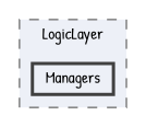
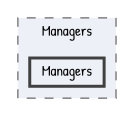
  digraph {
    compound=true
    fontname="Patrick Hand"
    n1 [color=grey25 fillcolor="#edf0f7" fontname="Patrick Hand" fontsize=10 height=0.2 label=Managers shape=box style="filled,bold" width=0.4]
    subgraph cluster_1 {
      bgcolor="#edf0f7"
      fontsize=10
-     label=LogicLayer
+     label=Managers
      pencolor=grey50
      style="filled,dashed"
      n1
    }
  }
